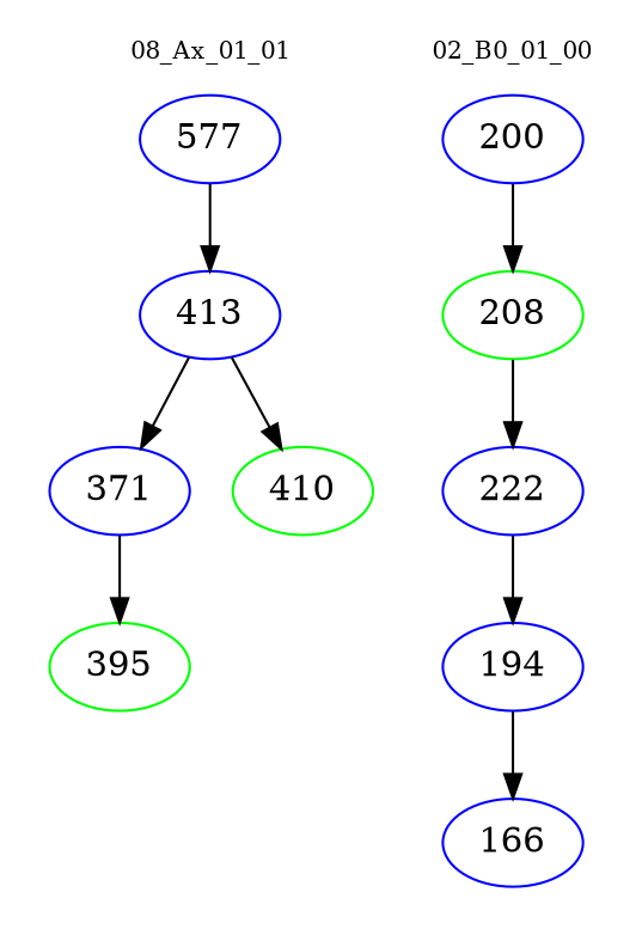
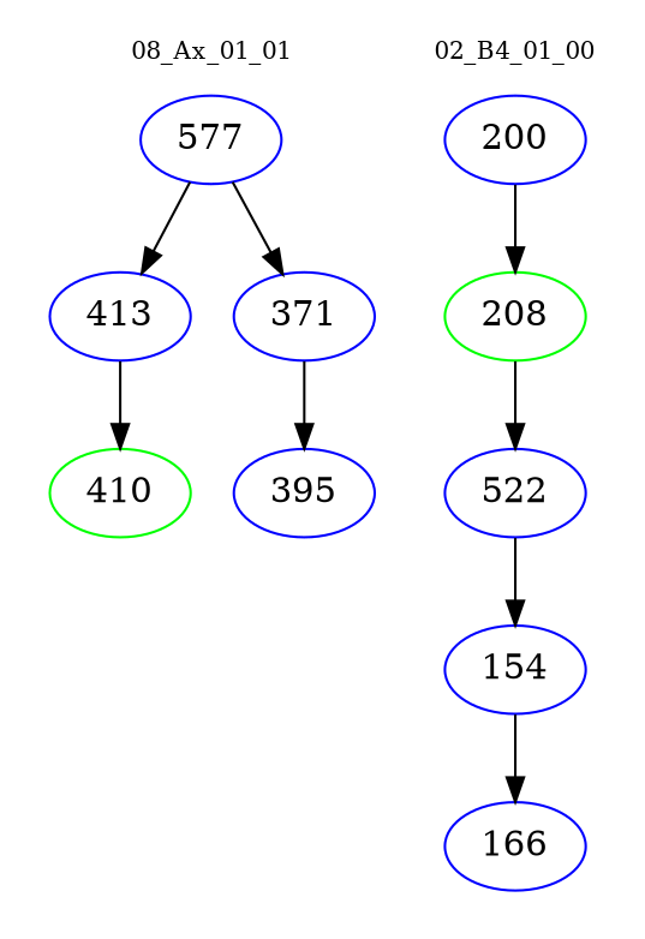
  digraph {
    fontname="DejaVu Serif"
    node [color=blue fontname="DejaVu Serif"]
    edge [color=black fontname="DejaVu Serif"]
    n1 [label=577]
    n2 [label=413]
    n3 [label=371]
    n4 [color=green label=410]
-   n5 [color=green label=395]
+   n5 [label=395]
    n6 [label=200]
-   n7 [label=194]
+   n7 [label=154]
    n8 [color=green label=208]
    n9 [label=166]
-   n10 [label=222]
+   n10 [label=522]
    subgraph cluster_1 {
      color=white
      fontsize=10
      label="08_Ax_01_01"
      n1
      n2
      n3
      n4
      n5
    }
    subgraph cluster_2 {
      color=white
      fontsize=10
-     label="02_B0_01_00"
+     label="02_B4_01_00"
      n6
      n7
      n8
      n9
      n10
    }
    n1 -> n2
-   n2 -> n3
+   n1 -> n3
    n2 -> n4
    n3 -> n5
    n6 -> n8
    n7 -> n9
    n8 -> n10
    n10 -> n7
  }
